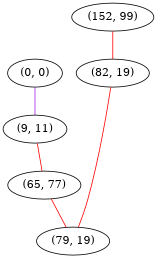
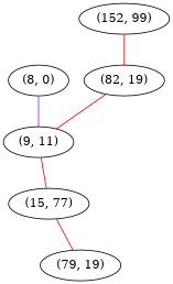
  graph {
    edge [color=red weight=1]
-   "(15, 77)" [label="(65, 77)"]
+   "(15, 77)"
    "(79, 19)"
    n3 [label="(152, 99)"]
    "(82, 19)"
-   "(0, 0)"
+   "(0, 0)" [label="(8, 0)"]
    "(9, 11)"
    "(15, 77)" -- "(79, 19)"
    n3 -- "(82, 19)"
-   "(82, 19)" -- "(79, 19)"
+   "(82, 19)" -- "(9, 11)"
    "(0, 0)" -- "(9, 11)" [color=purple weight=4]
    "(9, 11)" -- "(15, 77)"
  }
